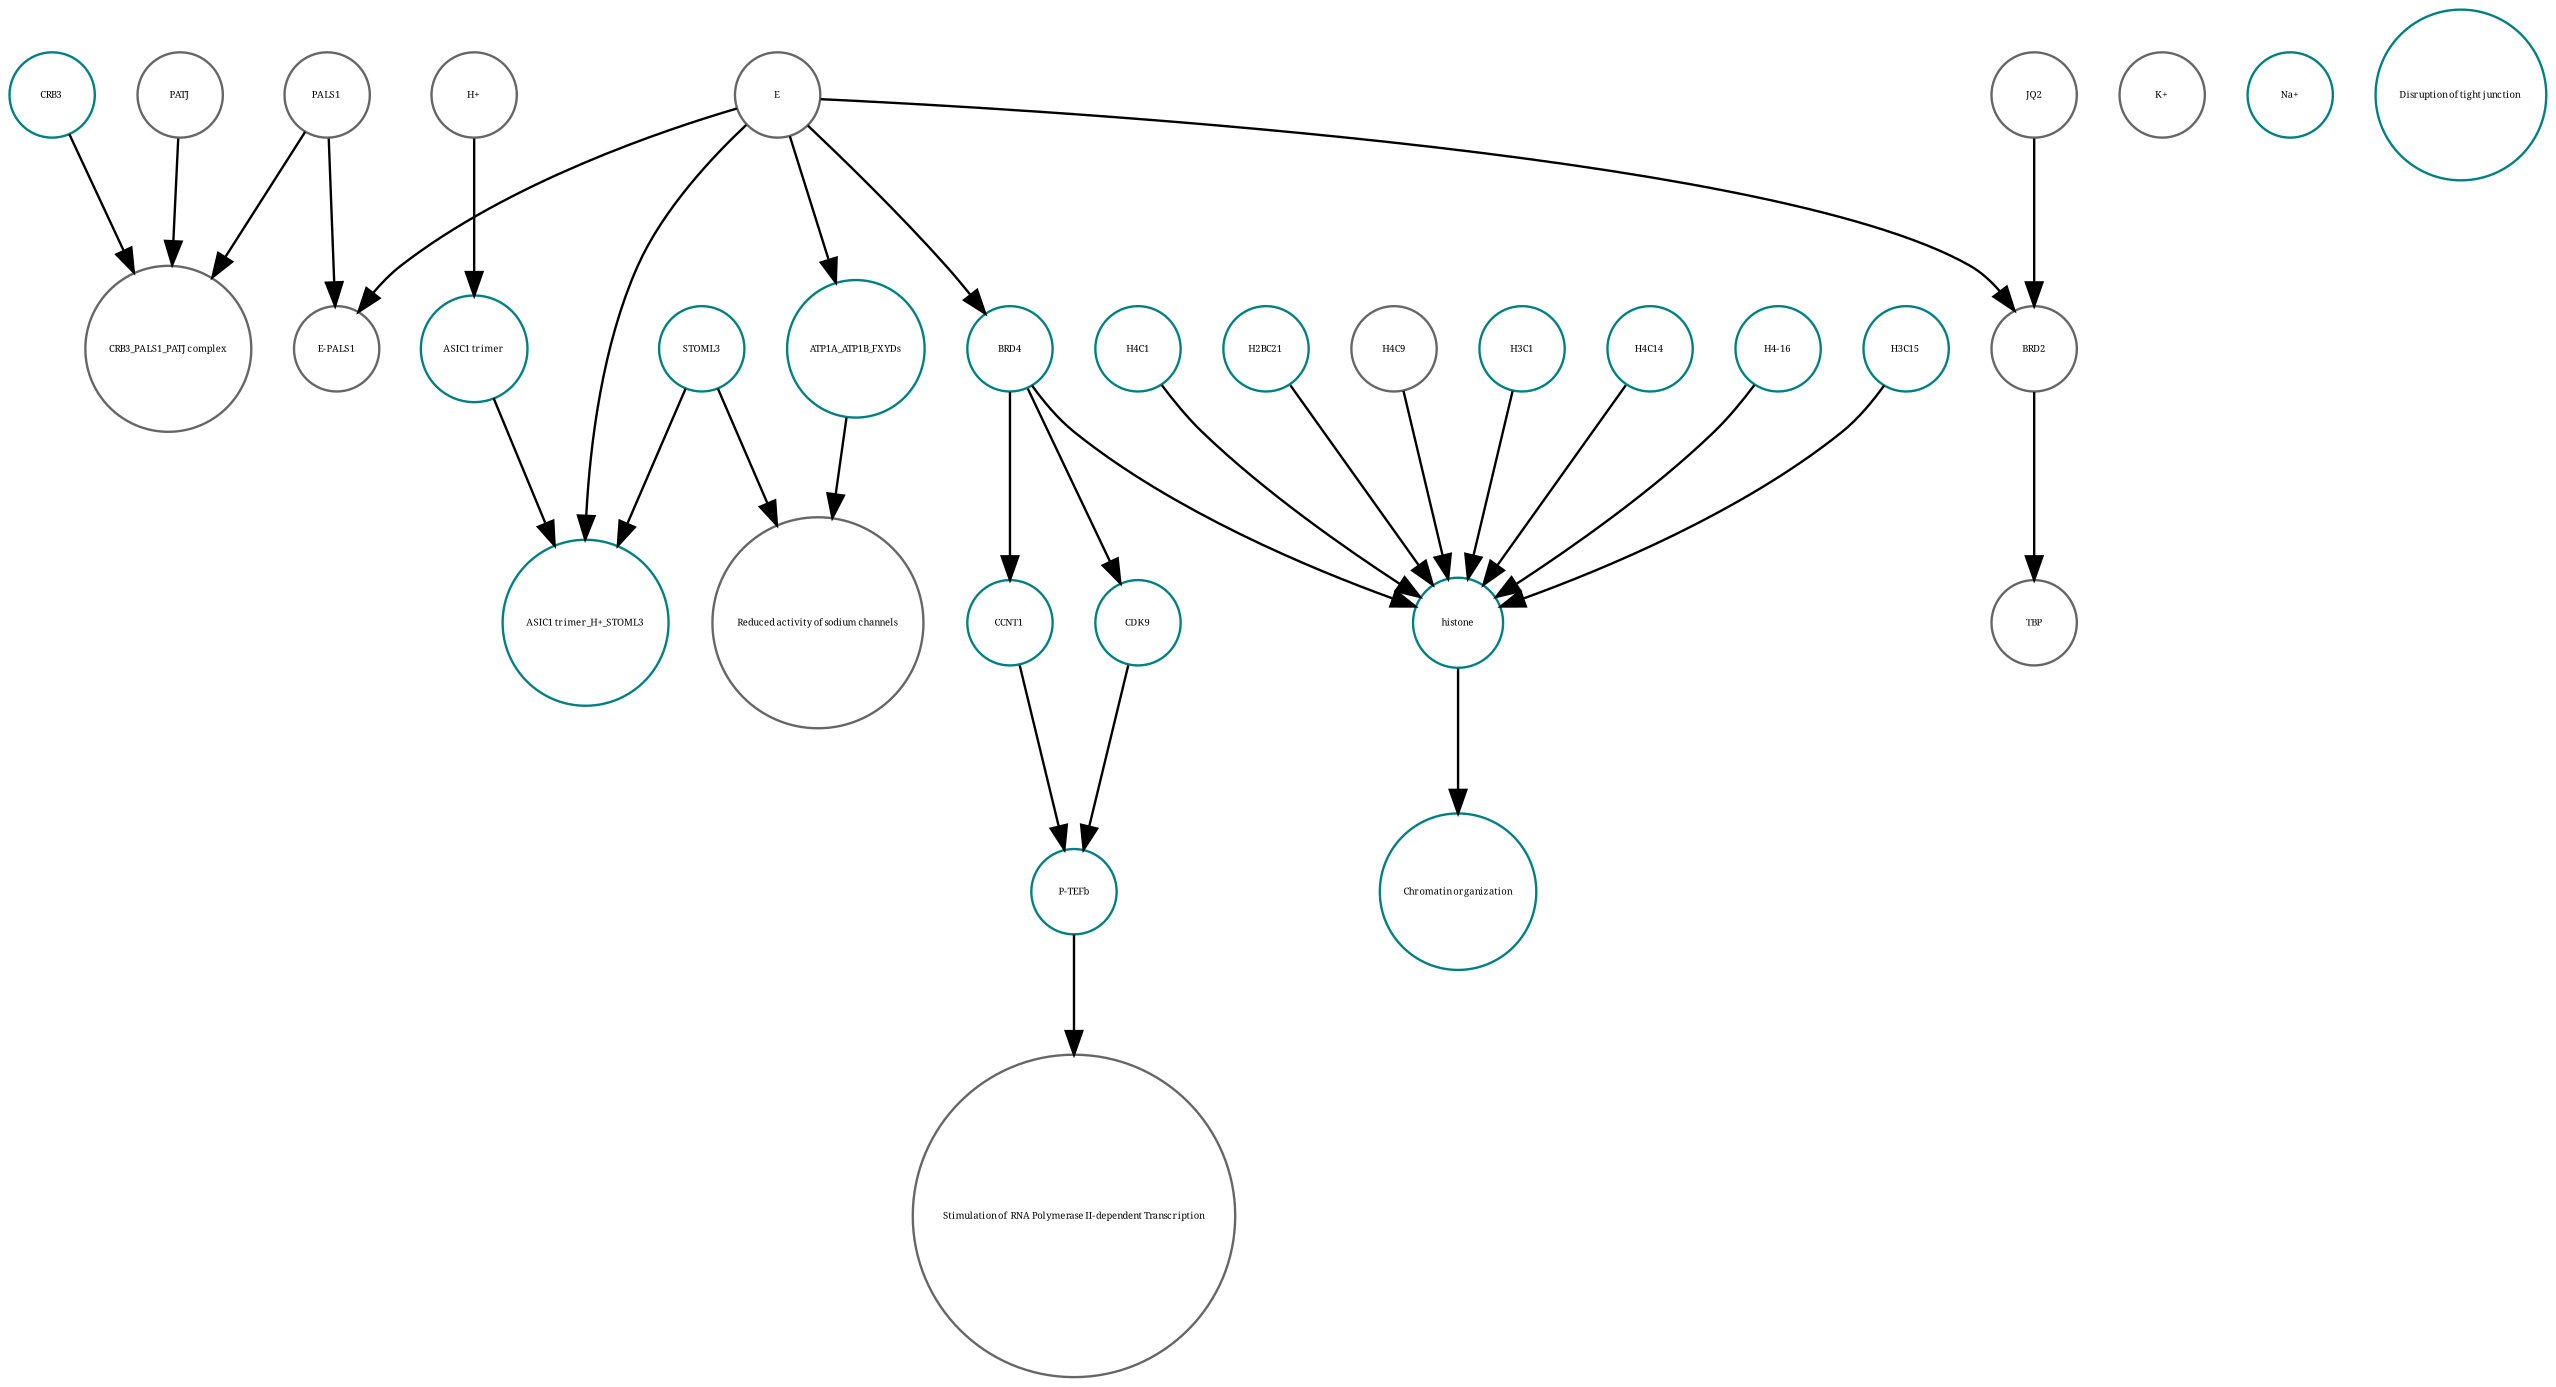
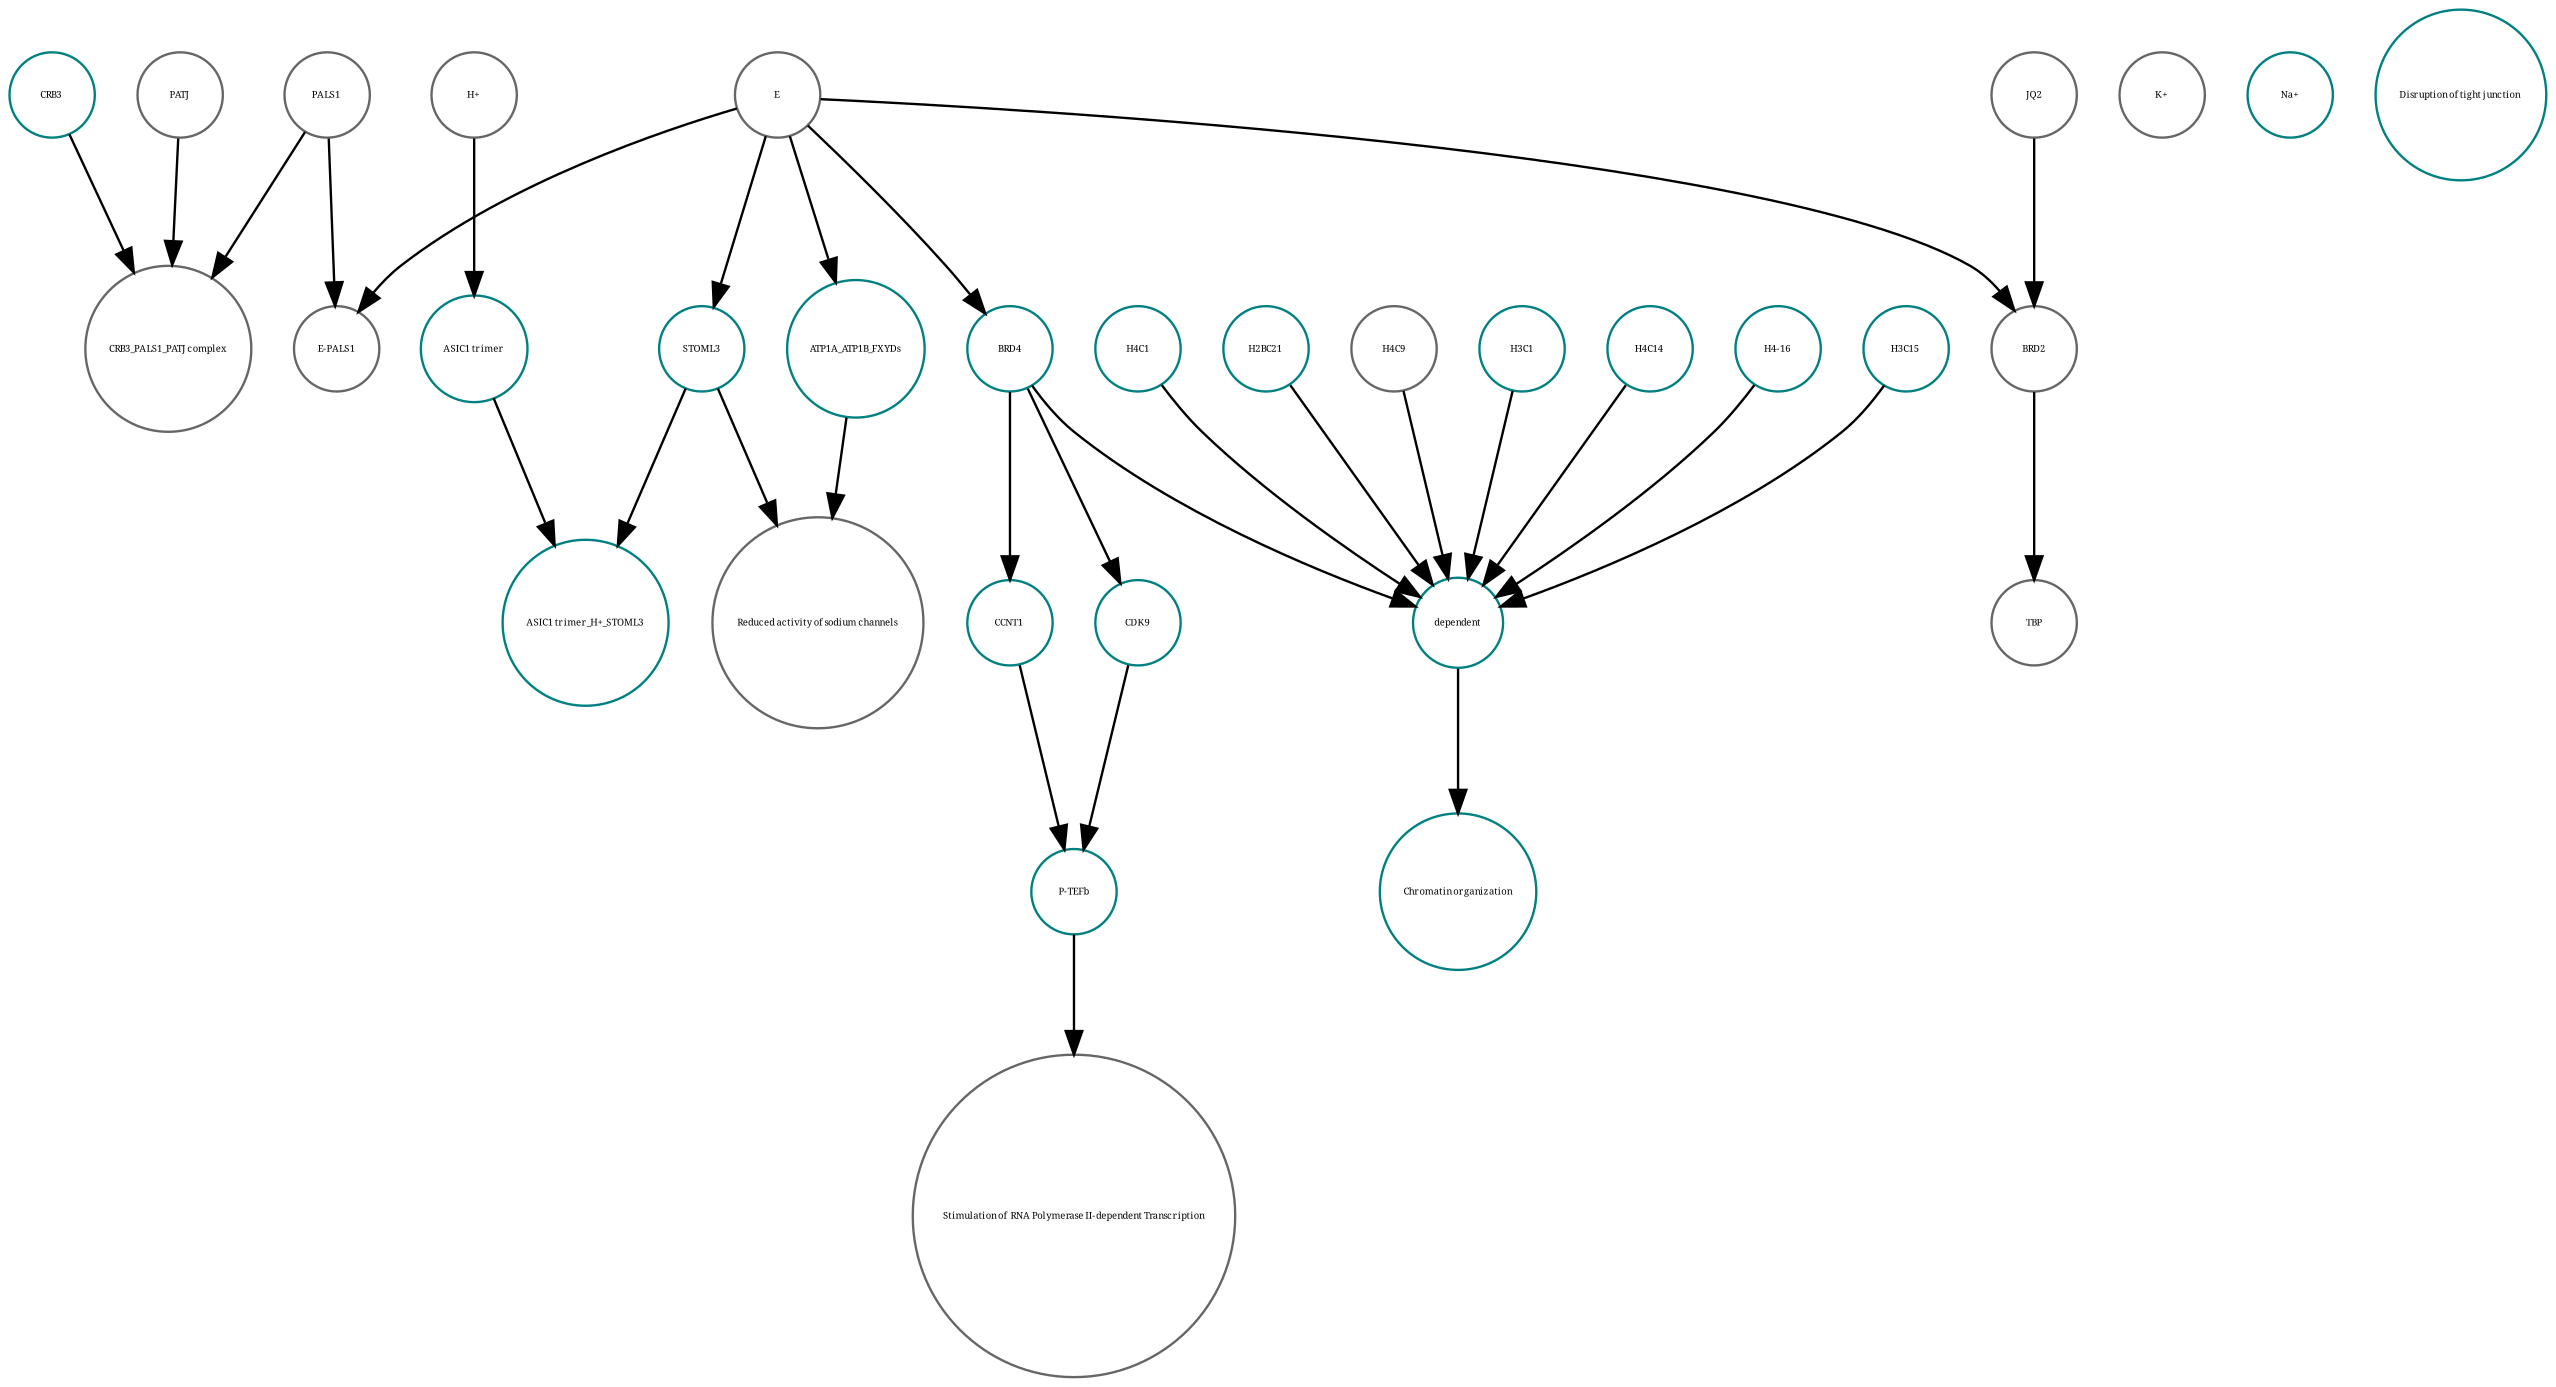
  strict digraph {
    fontname="Noto Serif"
    node [bipartite=0 cls=macromolecule color=teal fontname="Noto Serif" fontsize=4 shape=circle]
    edge [fontname="Noto Serif" interaction_type=production]
    n1 [label=CRB3]
    n2 [cls=complex color=gray40 label="CRB3_PALS1_PATJ complex"]
    n3 [label=CCNT1]
    n4 [cls=complex label="P-TEFb"]
    n5 [cls=phenotype color=gray40 label=" Stimulation of  RNA Polymerase II-dependent Transcription "]
    n6 [color=gray40 label=PATJ]
    n7 [cls="simple chemical" color=gray40 label="H+"]
    n8 [label="ASIC1 trimer"]
    n9 [cls=complex label="ASIC1 trimer_H+_STOML3"]
    n10 [label=H4C1]
-   n11 [cls=complex label=histone]
+   n11 [cls=complex label=dependent]
    n12 [cls=phenotype label="Chromatin organization"]
    n13 [label=H2BC21]
    n14 [cls="simple chemical" color=gray40 label="K+"]
    n15 [color=gray40 label=PALS1]
    n16 [cls=complex color=gray40 label="E-PALS1"]
    n17 [color=gray40 label=H4C9]
    n18 [annotation=urn_miriam_ncbiprotein_BCD58755 color=gray40 label=E]
    n19 [label=BRD4]
    n20 [color=gray40 label=BRD2]
    n21 [cls=complex label=ATP1A_ATP1B_FXYDs]
    n22 [label=CDK9]
    n23 [color=gray40 label=TBP]
    n24 [cls=phenotype color=gray40 label="Reduced activity of sodium channels"]
    n25 [cls="simple chemical" label="Na+"]
    n26 [color=gray40 label=JQ2]
    n27 [cls=phenotype label="Disruption of tight junction"]
    n28 [label=H3C1]
    n29 [label=STOML3]
    n30 [label=H4C14]
    n31 [label="H4-16"]
    n32 [label=H3C15]
    n1 -> n2
    n3 -> n4
    n4 -> n5
    n6 -> n2
    n7 -> n8
    n8 -> n9
    n10 -> n11
    n11 -> n12
    n13 -> n11
    n15 -> n2
    n15 -> n16
    n17 -> n11
-   n18 -> n9 [annotation="urn_miriam_doi_10.1016%2Fj.virol.2011.03.029" interaction_type=inhibition]
+   n18 -> n29 [annotation="urn_miriam_doi_10.1016%2Fj.virol.2011.03.029" interaction_type=inhibition]
    n18 -> n16
    n18 -> n19 [annotation="urn_miriam_doi_10.1038%2Fs41586-020-2286-9" interaction_type=inhibition]
    n18 -> n20 [annotation="urn_miriam_doi_10.1038%2Fs41586-020-2286-9|urn_miriam_doi_10.1080%2F15592294.2018.1469891" interaction_type=inhibition]
    n18 -> n21 [annotation="urn_miriam_doi_10.1016%2Fj.virol.2011.03.029" interaction_type=inhibition]
    n19 -> n3 [annotation="urn_miriam_doi_10.1016%2Fj.molcel.2005.06.027" interaction_type=catalysis]
    n19 -> n11 [annotation="urn_miriam_doi_10.1038%2Fnsmb.3228.|urn_miriam_doi_10.1016%2Fj.molcel.2008.01.018" interaction_type=catalysis]
    n19 -> n22 [annotation="urn_miriam_doi_10.18632%2Foncotarget.18583|urn_miriam_doi_10.1016%2Fj.molcel.2005.06.027" interaction_type=catalysis]
    n20 -> n23 [annotation="urn_miriam_doi_10.1007%2Fs11010-006-9223-6" interaction_type=catalysis]
    n21 -> n24
    n22 -> n4
    n26 -> n20 [annotation="urn_miriam_doi_10.1038%2Fs41586-020-2286-9|urn_miriam_doi_10.1080%2F15592294.2018.1469891" interaction_type=inhibition]
    n28 -> n11
    n29 -> n9
    n29 -> n24
    n30 -> n11
    n31 -> n11
    n32 -> n11
  }
